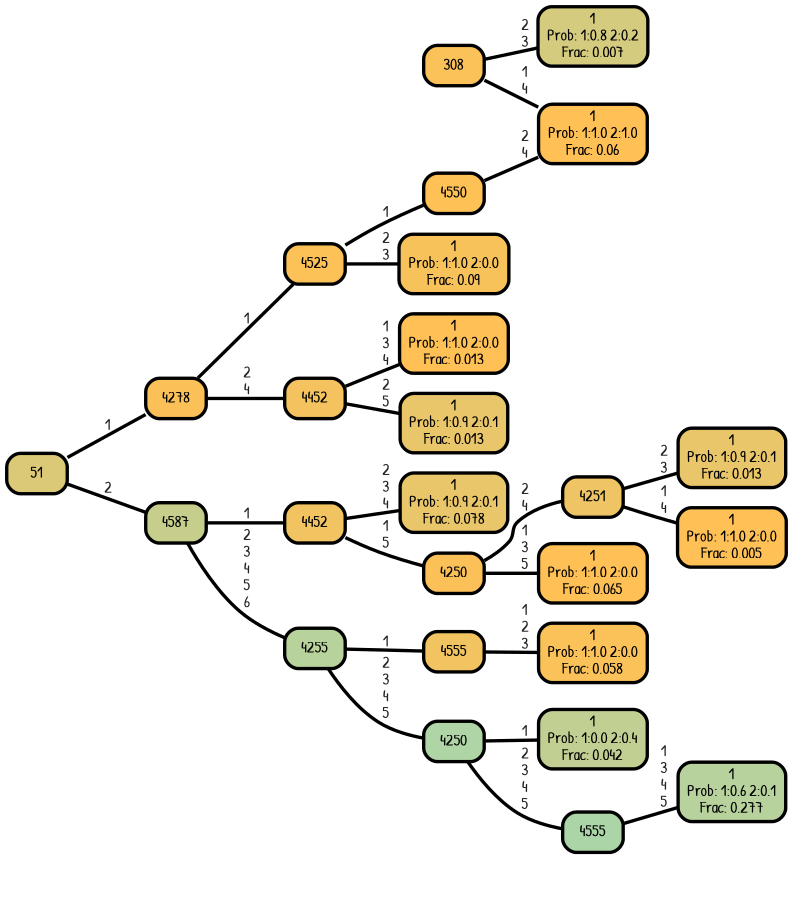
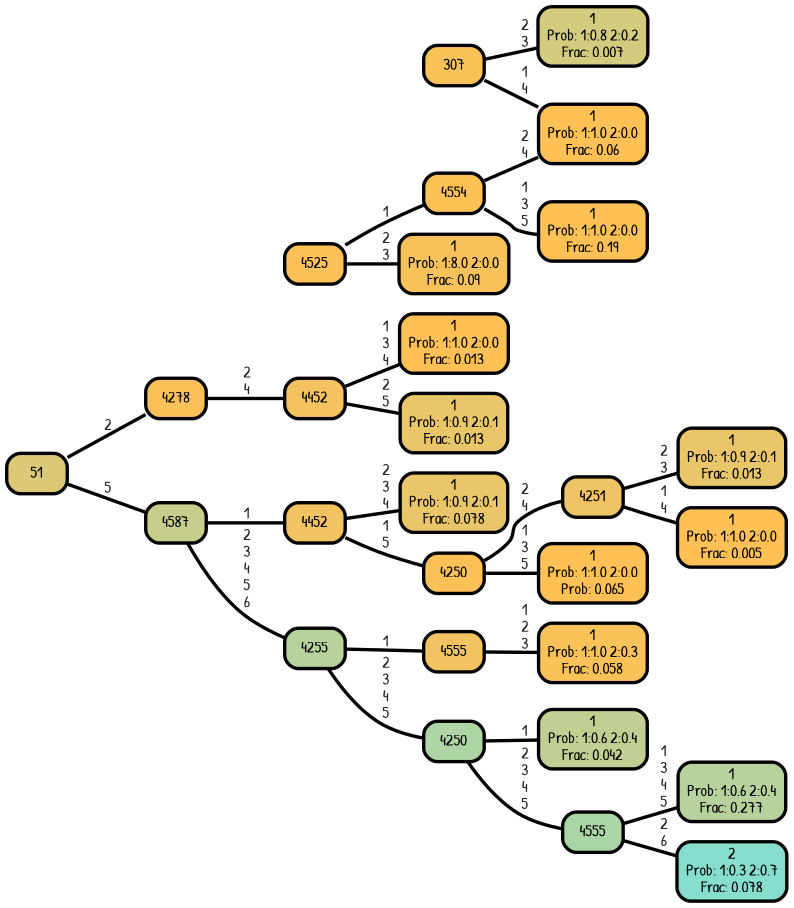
  graph {
    fontname="Patrick Hand"
    rankdir=LR
    ranksep="0 equally"
    splines=straight
    node [color=black fillcolor="#ffc155" fontcolor=black fontname="Patrick Hand" penwidth=3 shape=box style="filled, rounded"]
    edge [color=black fontcolor=grey14 fontname="Patrick Hand" fontweight=bold penwidth=3]
    n1 [fillcolor="#d4cb7f" label="1\nProb: 1:0.8 2:0.2\nFrac: 0.007"]
-   n2 [fillcolor="#fac259" label=308]
-   n3 [label="1\nProb: 1:1.0 2:1.0\nFrac: 0.06"]
-   n4 [fillcolor="#fdc156" label=4550]
+   n2 [fillcolor="#fac259" label=307]
+   n3 [label="1\nProb: 1:1.0 2:0.0\nFrac: 0.06"]
+   n4 [fillcolor="#fdc156" label=4554]
+   n5 [label="1\nProb: 1:1.0 2:0.0\nFrac: 0.19"]
    n6 [fillcolor="#fcc157" label=4525]
-   n7 [fillcolor="#f8c25b" label="1\nProb: 1:1.0 2:0.0\nFrac: 0.09"]
+   n7 [fillcolor="#f8c25b" label="1\nProb: 1:8.0 2:0.0\nFrac: 0.09"]
    n8 [fillcolor="#fbc158" label=4278]
    n9 [fillcolor="#f4c35f" label=4452]
    n10 [label="1\nProb: 1:1.0 2:0.0\nFrac: 0.013"]
    n11 [fillcolor="#e9c66a" label="1\nProb: 1:0.9 2:0.1\nFrac: 0.013"]
    n12 [fillcolor="#dbc978" label=51]
    n13 [fillcolor="#c7ce8c" label=4587]
    n14 [fillcolor="#f2c461" label=4452]
    n15 [fillcolor="#b8d29b" label=4255]
    n16 [fillcolor="#e9c66a" label="1\nProb: 1:0.9 2:0.1\nFrac: 0.078"]
    n17 [fillcolor="#fbc158" label=4250]
    n18 [fillcolor="#efc464" label=4251]
-   n19 [label="1\nProb: 1:1.0 2:0.0\nFrac: 0.065"]
+   n19 [label="1\nProb: 1:1.0 2:0.0\nProb: 0.065"]
    n20 [fillcolor="#e9c66a" label="1\nProb: 1:0.9 2:0.1\nFrac: 0.013"]
    n21 [label="1\nProb: 1:1.0 2:0.0\nFrac: 0.005"]
    n22 [fillcolor="#f2c461" label=4555]
    n23 [fillcolor="#afd4a5" label=4250]
-   n24 [fillcolor="#fac259" label="1\nProb: 1:1.0 2:0.0\nFrac: 0.058"]
-   n25 [fillcolor="#c1d092" label="1\nProb: 1:0.0 2:0.4\nFrac: 0.042"]
+   n24 [fillcolor="#fac259" label="1\nProb: 1:1.0 2:0.3\nFrac: 0.058"]
+   n25 [fillcolor="#c1d092" label="1\nProb: 1:0.6 2:0.4\nFrac: 0.042"]
    n26 [fillcolor="#acd5a7" label=4555]
-   n27 [fillcolor="#b7d29c" label="1\nProb: 1:0.6 2:0.1\nFrac: 0.277"]
+   n27 [fillcolor="#b7d29c" label="1\nProb: 1:0.6 2:0.4\nFrac: 0.277"]
+   n28 [fillcolor="#87decc" label="2\nProb: 1:0.3 2:0.7\nFrac: 0.078"]
    subgraph sub_1 {
      rank=same
    }
    n2 -- n1 [label=" 2\n 3"]
    n2 -- n3 [label=" 1\n 4"]
    n4 -- n3 [label=" 2\n 4"]
+   n4 -- n5 [label=" 1\n 3\n 5"]
    n6 -- n4 [label=" 1"]
    n6 -- n7 [label=" 2\n 3"]
-   n8 -- n6 [label=" 1"]
    n8 -- n9 [label=" 2\n 4"]
    n9 -- n10 [label=" 1\n 3\n 4"]
    n9 -- n11 [label=" 2\n 5"]
-   n12 -- n8 [label=" 1"]
-   n12 -- n13 [label=" 2"]
+   n12 -- n8 [label=" 2"]
+   n12 -- n13 [label=" 5"]
    n13 -- n14 [label=" 1"]
    n13 -- n15 [label=" 2\n 3\n 4\n 5\n 6"]
    n14 -- n16 [label=" 2\n 3\n 4"]
    n14 -- n17 [label=" 1\n 5"]
    n15 -- n22 [label=" 1"]
    n15 -- n23 [label=" 2\n 3\n 4\n 5"]
    n17 -- n18 [label=" 2\n 4"]
    n17 -- n19 [label=" 1\n 3\n 5"]
    n18 -- n20 [label=" 2\n 3"]
    n18 -- n21 [label=" 1\n 4"]
    n22 -- n24 [label=" 1\n 2\n 3"]
    n23 -- n25 [label=" 1"]
    n23 -- n26 [label=" 2\n 3\n 4\n 5"]
    n26 -- n27 [label=" 1\n 3\n 4\n 5"]
+   n26 -- n28 [label=" 2\n 6"]
  }
